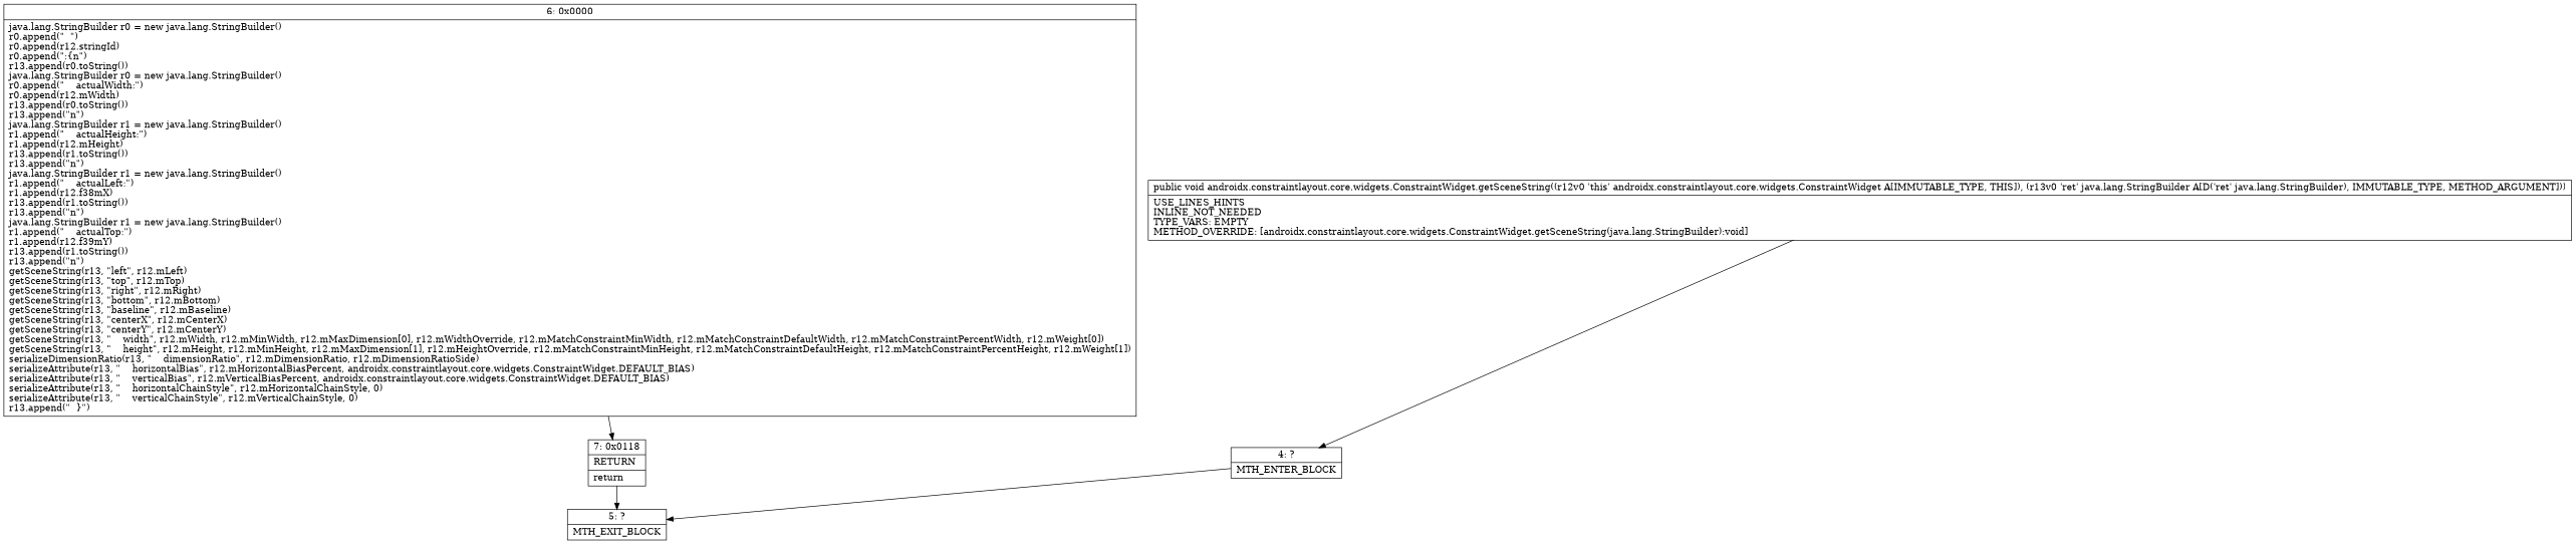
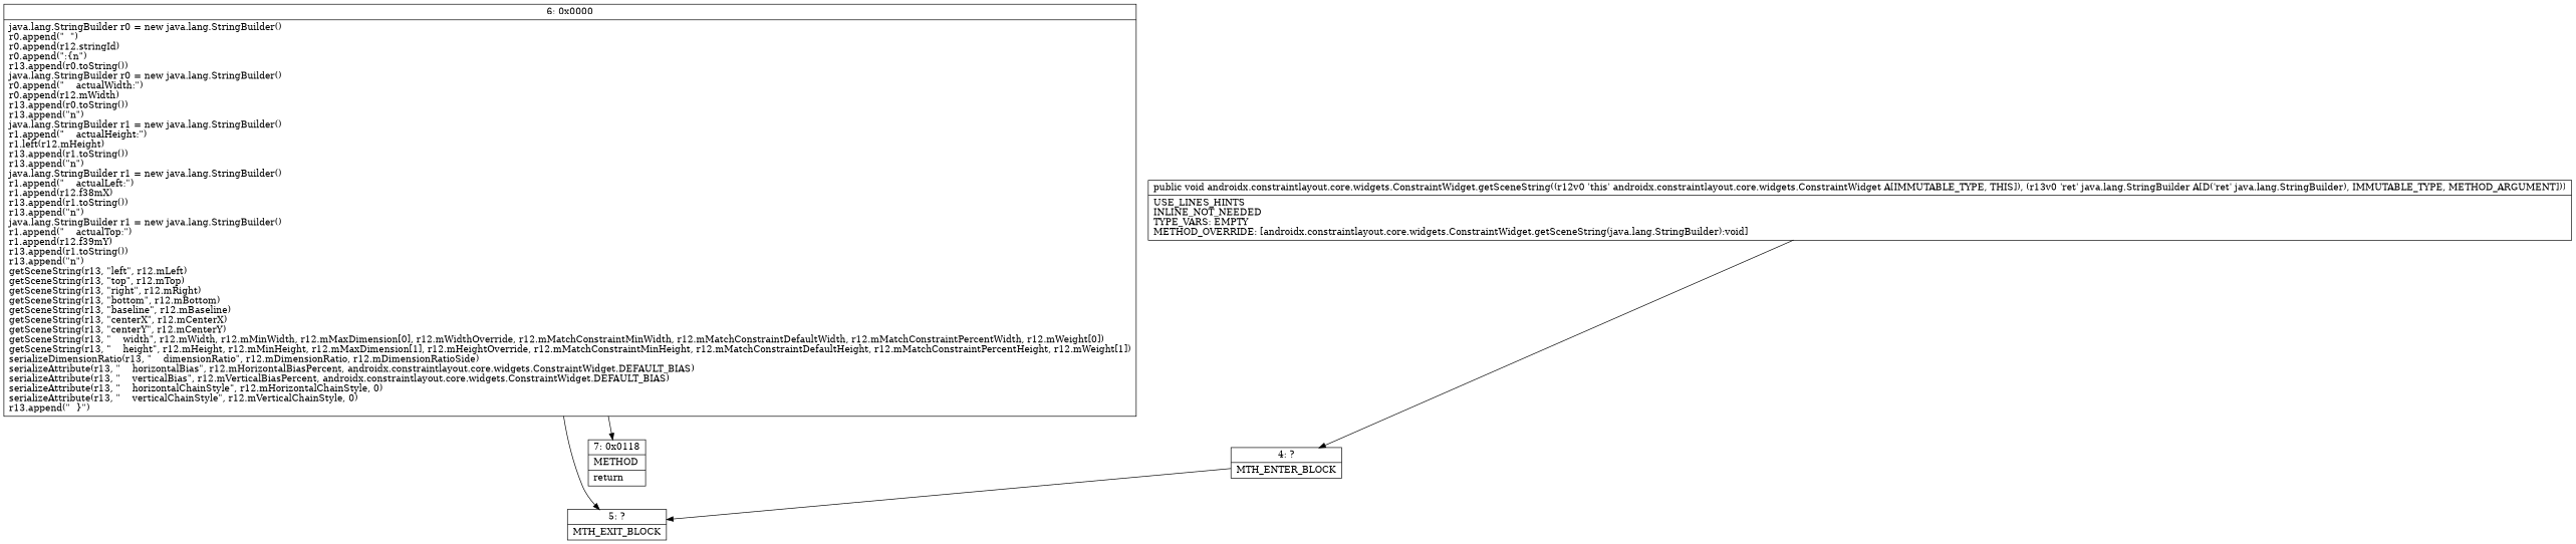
  digraph {
    node [shape=record]
    n1 [label="{4\:\ ?|MTH_ENTER_BLOCK\l}"]
    n2 [label="{5\:\ ?|MTH_EXIT_BLOCK\l}"]
-   n3 [label="{6\:\ 0x0000|java.lang.StringBuilder r0 = new java.lang.StringBuilder()\lr0.append(\"  \")\lr0.append(r12.stringId)\lr0.append(\":\{n\")\lr13.append(r0.toString())\ljava.lang.StringBuilder r0 = new java.lang.StringBuilder()\lr0.append(\"    actualWidth:\")\lr0.append(r12.mWidth)\lr13.append(r0.toString())\lr13.append(\"n\")\ljava.lang.StringBuilder r1 = new java.lang.StringBuilder()\lr1.append(\"    actualHeight:\")\lr1.append(r12.mHeight)\lr13.append(r1.toString())\lr13.append(\"n\")\ljava.lang.StringBuilder r1 = new java.lang.StringBuilder()\lr1.append(\"    actualLeft:\")\lr1.append(r12.f38mX)\lr13.append(r1.toString())\lr13.append(\"n\")\ljava.lang.StringBuilder r1 = new java.lang.StringBuilder()\lr1.append(\"    actualTop:\")\lr1.append(r12.f39mY)\lr13.append(r1.toString())\lr13.append(\"n\")\lgetSceneString(r13, \"left\", r12.mLeft)\lgetSceneString(r13, \"top\", r12.mTop)\lgetSceneString(r13, \"right\", r12.mRight)\lgetSceneString(r13, \"bottom\", r12.mBottom)\lgetSceneString(r13, \"baseline\", r12.mBaseline)\lgetSceneString(r13, \"centerX\", r12.mCenterX)\lgetSceneString(r13, \"centerY\", r12.mCenterY)\lgetSceneString(r13, \"    width\", r12.mWidth, r12.mMinWidth, r12.mMaxDimension[0], r12.mWidthOverride, r12.mMatchConstraintMinWidth, r12.mMatchConstraintDefaultWidth, r12.mMatchConstraintPercentWidth, r12.mWeight[0])\lgetSceneString(r13, \"    height\", r12.mHeight, r12.mMinHeight, r12.mMaxDimension[1], r12.mHeightOverride, r12.mMatchConstraintMinHeight, r12.mMatchConstraintDefaultHeight, r12.mMatchConstraintPercentHeight, r12.mWeight[1])\lserializeDimensionRatio(r13, \"    dimensionRatio\", r12.mDimensionRatio, r12.mDimensionRatioSide)\lserializeAttribute(r13, \"    horizontalBias\", r12.mHorizontalBiasPercent, androidx.constraintlayout.core.widgets.ConstraintWidget.DEFAULT_BIAS)\lserializeAttribute(r13, \"    verticalBias\", r12.mVerticalBiasPercent, androidx.constraintlayout.core.widgets.ConstraintWidget.DEFAULT_BIAS)\lserializeAttribute(r13, \"    horizontalChainStyle\", r12.mHorizontalChainStyle, 0)\lserializeAttribute(r13, \"    verticalChainStyle\", r12.mVerticalChainStyle, 0)\lr13.append(\"  \}\")\l}"]
-   n4 [label="{7\:\ 0x0118|RETURN\l|return\l}"]
+   n3 [label="{6\:\ 0x0000|java.lang.StringBuilder r0 = new java.lang.StringBuilder()\lr0.append(\"  \")\lr0.append(r12.stringId)\lr0.append(\":\{n\")\lr13.append(r0.toString())\ljava.lang.StringBuilder r0 = new java.lang.StringBuilder()\lr0.append(\"    actualWidth:\")\lr0.append(r12.mWidth)\lr13.append(r0.toString())\lr13.append(\"n\")\ljava.lang.StringBuilder r1 = new java.lang.StringBuilder()\lr1.append(\"    actualHeight:\")\lr1.left(r12.mHeight)\lr13.append(r1.toString())\lr13.append(\"n\")\ljava.lang.StringBuilder r1 = new java.lang.StringBuilder()\lr1.append(\"    actualLeft:\")\lr1.append(r12.f38mX)\lr13.append(r1.toString())\lr13.append(\"n\")\ljava.lang.StringBuilder r1 = new java.lang.StringBuilder()\lr1.append(\"    actualTop:\")\lr1.append(r12.f39mY)\lr13.append(r1.toString())\lr13.append(\"n\")\lgetSceneString(r13, \"left\", r12.mLeft)\lgetSceneString(r13, \"top\", r12.mTop)\lgetSceneString(r13, \"right\", r12.mRight)\lgetSceneString(r13, \"bottom\", r12.mBottom)\lgetSceneString(r13, \"baseline\", r12.mBaseline)\lgetSceneString(r13, \"centerX\", r12.mCenterX)\lgetSceneString(r13, \"centerY\", r12.mCenterY)\lgetSceneString(r13, \"    width\", r12.mWidth, r12.mMinWidth, r12.mMaxDimension[0], r12.mWidthOverride, r12.mMatchConstraintMinWidth, r12.mMatchConstraintDefaultWidth, r12.mMatchConstraintPercentWidth, r12.mWeight[0])\lgetSceneString(r13, \"    height\", r12.mHeight, r12.mMinHeight, r12.mMaxDimension[1], r12.mHeightOverride, r12.mMatchConstraintMinHeight, r12.mMatchConstraintDefaultHeight, r12.mMatchConstraintPercentHeight, r12.mWeight[1])\lserializeDimensionRatio(r13, \"    dimensionRatio\", r12.mDimensionRatio, r12.mDimensionRatioSide)\lserializeAttribute(r13, \"    horizontalBias\", r12.mHorizontalBiasPercent, androidx.constraintlayout.core.widgets.ConstraintWidget.DEFAULT_BIAS)\lserializeAttribute(r13, \"    verticalBias\", r12.mVerticalBiasPercent, androidx.constraintlayout.core.widgets.ConstraintWidget.DEFAULT_BIAS)\lserializeAttribute(r13, \"    horizontalChainStyle\", r12.mHorizontalChainStyle, 0)\lserializeAttribute(r13, \"    verticalChainStyle\", r12.mVerticalChainStyle, 0)\lr13.append(\"  \}\")\l}"]
+   n4 [label="{7\:\ 0x0118|METHOD\l|return\l}"]
    n5 [label="{public void androidx.constraintlayout.core.widgets.ConstraintWidget.getSceneString((r12v0 'this' androidx.constraintlayout.core.widgets.ConstraintWidget A[IMMUTABLE_TYPE, THIS]), (r13v0 'ret' java.lang.StringBuilder A[D('ret' java.lang.StringBuilder), IMMUTABLE_TYPE, METHOD_ARGUMENT]))  | USE_LINES_HINTS\lINLINE_NOT_NEEDED\lTYPE_VARS: EMPTY\lMETHOD_OVERRIDE: [androidx.constraintlayout.core.widgets.ConstraintWidget.getSceneString(java.lang.StringBuilder):void]\l}"]
    n1 -> n2
    n3 -> n4
-   n4 -> n2
+   n3 -> n2
    n5 -> n1
  }
